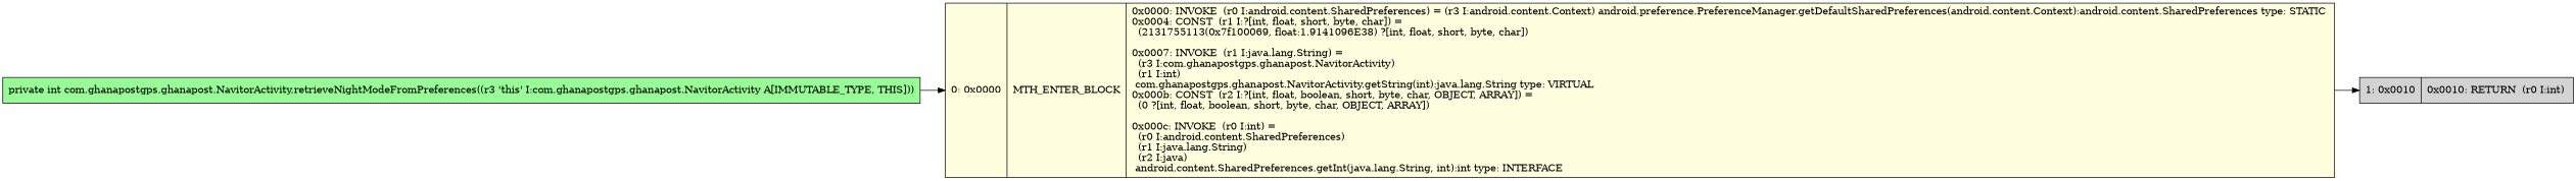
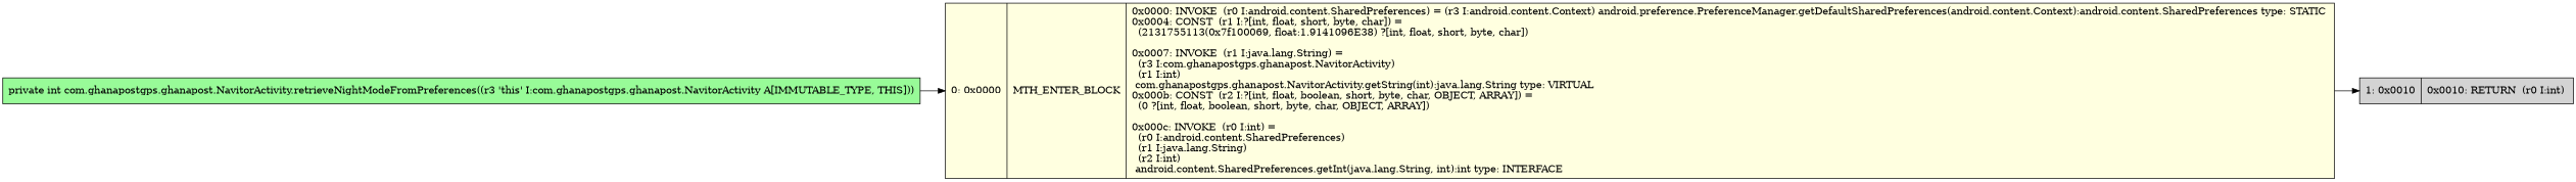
  digraph {
    rankdir=LR
    node [shape=record style=filled]
-   n1 [label="{0\:\ 0x0000|MTH_ENTER_BLOCK\l|0x0000: INVOKE  (r0 I:android.content.SharedPreferences) = (r3 I:android.content.Context) android.preference.PreferenceManager.getDefaultSharedPreferences(android.content.Context):android.content.SharedPreferences type: STATIC \l0x0004: CONST  (r1 I:?[int, float, short, byte, char]) = \l  (2131755113(0x7f100069, float:1.9141096E38) ?[int, float, short, byte, char])\l \l0x0007: INVOKE  (r1 I:java.lang.String) = \l  (r3 I:com.ghanapostgps.ghanapost.NavitorActivity)\l  (r1 I:int)\l com.ghanapostgps.ghanapost.NavitorActivity.getString(int):java.lang.String type: VIRTUAL \l0x000b: CONST  (r2 I:?[int, float, boolean, short, byte, char, OBJECT, ARRAY]) = \l  (0 ?[int, float, boolean, short, byte, char, OBJECT, ARRAY])\l \l0x000c: INVOKE  (r0 I:int) = \l  (r0 I:android.content.SharedPreferences)\l  (r1 I:java.lang.String)\l  (r2 I:java)\l android.content.SharedPreferences.getInt(java.lang.String, int):int type: INTERFACE \l}" fillcolor=lightyellow]
+   n1 [label="{0\:\ 0x0000|MTH_ENTER_BLOCK\l|0x0000: INVOKE  (r0 I:android.content.SharedPreferences) = (r3 I:android.content.Context) android.preference.PreferenceManager.getDefaultSharedPreferences(android.content.Context):android.content.SharedPreferences type: STATIC \l0x0004: CONST  (r1 I:?[int, float, short, byte, char]) = \l  (2131755113(0x7f100069, float:1.9141096E38) ?[int, float, short, byte, char])\l \l0x0007: INVOKE  (r1 I:java.lang.String) = \l  (r3 I:com.ghanapostgps.ghanapost.NavitorActivity)\l  (r1 I:int)\l com.ghanapostgps.ghanapost.NavitorActivity.getString(int):java.lang.String type: VIRTUAL \l0x000b: CONST  (r2 I:?[int, float, boolean, short, byte, char, OBJECT, ARRAY]) = \l  (0 ?[int, float, boolean, short, byte, char, OBJECT, ARRAY])\l \l0x000c: INVOKE  (r0 I:int) = \l  (r0 I:android.content.SharedPreferences)\l  (r1 I:java.lang.String)\l  (r2 I:int)\l android.content.SharedPreferences.getInt(java.lang.String, int):int type: INTERFACE \l}" fillcolor=lightyellow]
    n2 [label="{1\:\ 0x0010|0x0010: RETURN  (r0 I:int) \l}" fillcolor=lightgrey]
    n3 [label="{private int com.ghanapostgps.ghanapost.NavitorActivity.retrieveNightModeFromPreferences((r3 'this' I:com.ghanapostgps.ghanapost.NavitorActivity A[IMMUTABLE_TYPE, THIS])) }" fillcolor=palegreen]
    n1 -> n2
    n3 -> n1
  }
